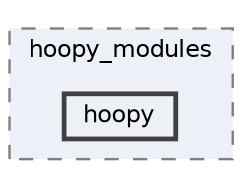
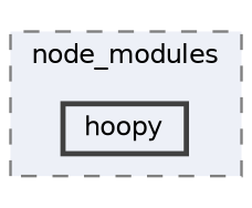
  digraph {
    compound=true
    rankdir=LR
    n1 [color=grey25 fillcolor="#edf0f7" fontname=Helvetica fontsize=10 height=0.2 label=hoopy shape=box style="filled,bold" width=0.4]
    subgraph cluster_1 {
      bgcolor="#edf0f7"
      fontname=Helvetica
      fontsize=10
-     label=hoopy_modules
+     label=node_modules
      pencolor=grey50
      style="filled,dashed"
      n1
    }
  }
